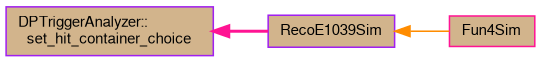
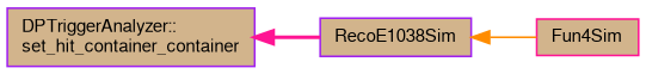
  digraph {
    rankdir=LR
    node [color=purple fillcolor=tan fontname=FreeSans fontsize=10 shape=record style=filled]
    edge [dir=back fontname=FreeSans fontsize=10 labelfontname=FreeSans labelfontsize=10]
-   n1 [fontcolor=black height=0.2 label="DPTriggerAnalyzer::\lset_hit_container_choice" width=0.4]
-   n2 [height=0.2 label=RecoE1039Sim width=0.4]
+   n1 [fontcolor=black height=0.2 label="DPTriggerAnalyzer::\lset_hit_container_container" width=0.4]
+   n2 [height=0.2 label=RecoE1038Sim width=0.4]
    n3 [color=deeppink height=0.2 label=Fun4Sim width=0.4]
    n1 -> n2 [color=deeppink style=bold]
    n2 -> n3 [color=darkorange style=solid]
  }
